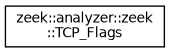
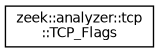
  digraph {
    rankdir=LR
-   n1 [color=black fillcolor=white fontname=Helvetica fontsize=10 height=0.2 label="zeek::analyzer::zeek\l::TCP_Flags" shape=record style=filled width=0.4]
+   n1 [color=black fillcolor=white fontname=Helvetica fontsize=10 height=0.2 label="zeek::analyzer::tcp\l::TCP_Flags" shape=record style=filled width=0.4]
  }
